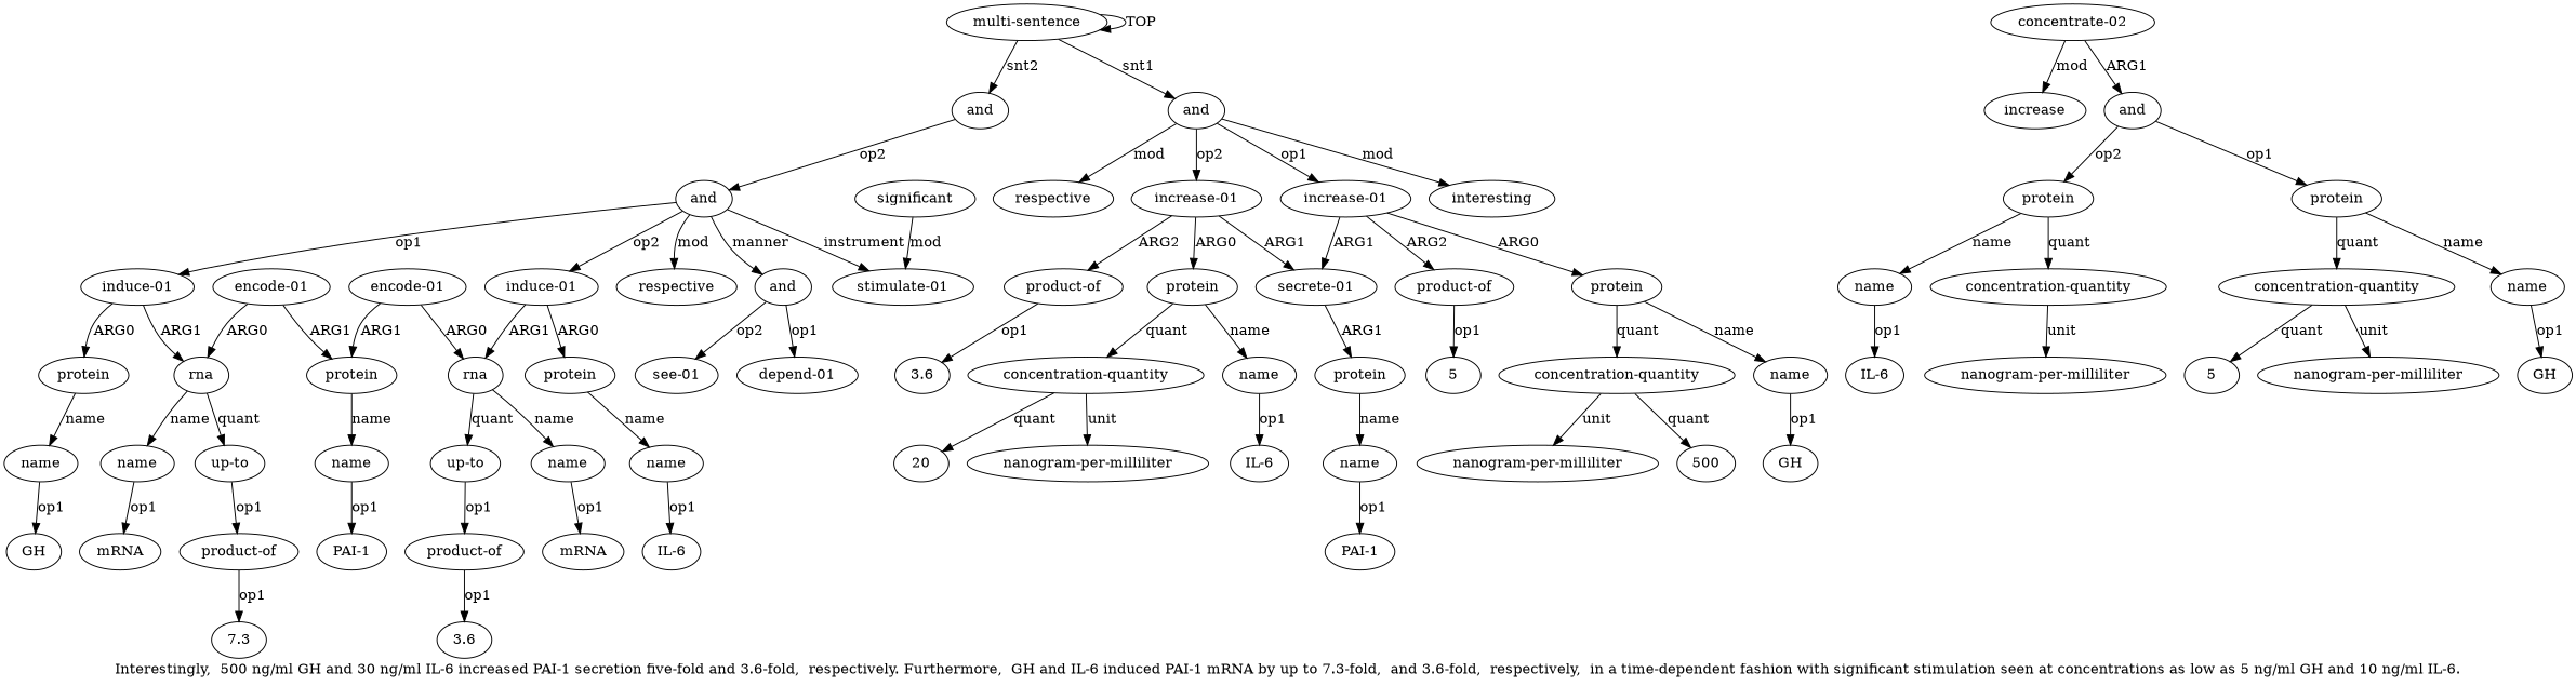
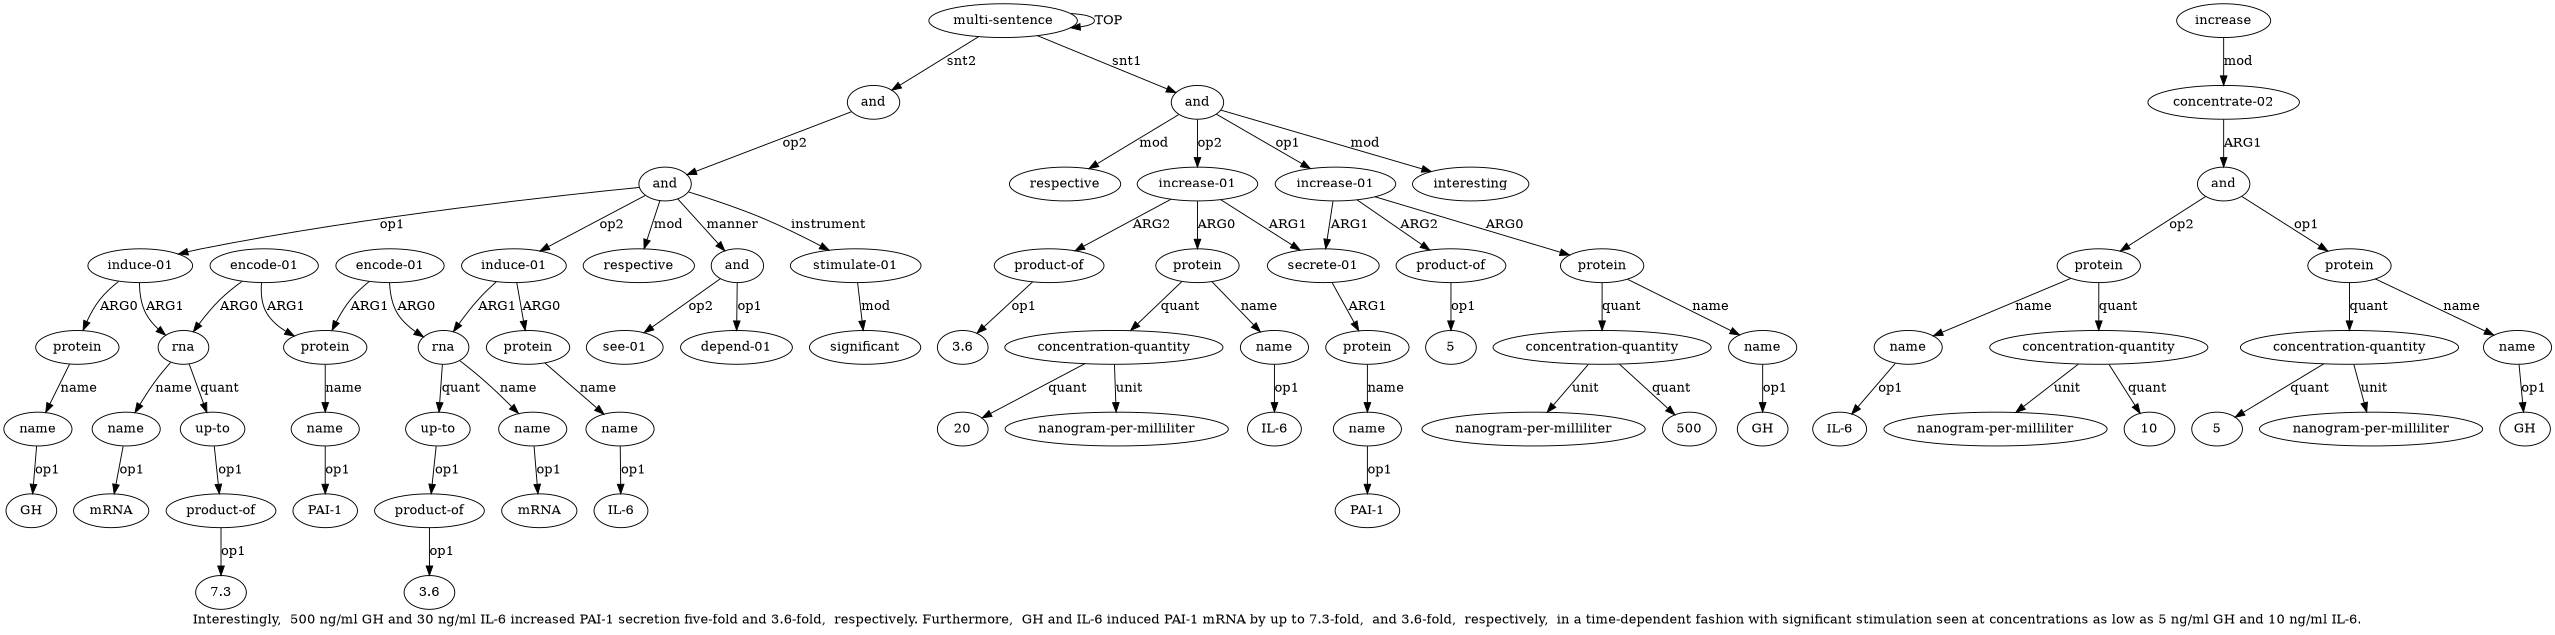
  digraph {
    label="Interestingly,  500 ng/ml GH and 30 ng/ml IL-6 increased PAI-1 secretion five-fold and 3.6-fold,  respectively. Furthermore,  GH and IL-6 induced PAI-1 mRNA by up to 7.3-fold,  and 3.6-fold,  respectively,  in a time-dependent fashion with significant stimulation seen at concentrations as low as 5 ng/ml GH and 10 ng/ml IL-6."
    node [color=black gold_ind=-1 gold_label=name test_ind=-1 test_label=name]
    edge [color=black gold_label=op1 test_label=op1]
    n1 [gold_ind=20 gold_label=and label=and test_ind=20 test_label=and]
    n2 [gold_ind=21 gold_label="induce-01" label="induce-01" test_ind=21 test_label="induce-01"]
    n3 [gold_ind=31 gold_label="induce-01" label="induce-01" test_ind=31 test_label="induce-01"]
    n4 [gold_ind=39 gold_label=respective label=respective test_ind=39 test_label=respective]
    n5 [gold_ind=42 gold_label=and label=and test_ind=42 test_label=and]
    n6 [gold_ind=40 gold_label="stimulate-01" label="stimulate-01" test_ind=40 test_label="stimulate-01"]
    n7 [gold_ind=22 gold_label=protein label=protein test_ind=22 test_label=protein]
    n8 [gold_ind=24 gold_label=rna label=rna test_ind=24 test_label=rna]
    n9 [gold_ind=34 gold_label=rna label=rna test_ind=34 test_label=rna]
    n10 [gold_ind=32 gold_label=protein label=protein test_ind=32 test_label=protein]
    n11 [gold_ind=45 gold_label="see-01" label="see-01" test_ind=45 test_label="see-01"]
    n12 [gold_ind=43 gold_label="depend-01" label="depend-01" test_ind=43 test_label="depend-01"]
    n13 [gold_ind=41 gold_label=significant label=significant test_ind=41 test_label=significant]
    n14 [gold_ind=23 label=name test_ind=23]
    n15 [gold_ind=25 label=name test_ind=25]
    n16 [gold_ind=29 gold_label="up-to" label="up-to" test_ind=29 test_label="up-to"]
    n17 [gold_ind=37 gold_label="up-to" label="up-to" test_ind=37 test_label="up-to"]
    n18 [gold_ind=35 label=name test_ind=35]
    n19 [gold_ind=33 label=name test_ind=33]
    n20 [gold_label=GH label=GH test_label=GH]
    n21 [gold_label=mRNA label=mRNA test_label=mRNA]
    n22 [gold_ind=30 gold_label="product-of" label="product-of" test_ind=30 test_label="product-of"]
    n23 [gold_label=7.3 label=7.3 test_label=7.3]
    n24 [gold_ind=26 gold_label="encode-01" label="encode-01" test_ind=26 test_label="encode-01"]
    n25 [gold_ind=27 gold_label=protein label=protein test_ind=27 test_label=protein]
    n26 [gold_ind=28 label=name test_ind=28]
    n27 [gold_label="PAI-1" label="PAI-1" test_label="PAI-1"]
    n28 [gold_label="IL-6" label="IL-6" test_label="IL-6"]
    n29 [gold_label=3.6 label=3.6 test_label=3.6]
    n30 [gold_ind=38 gold_label="product-of" label="product-of" test_ind=38 test_label="product-of"]
    n31 [gold_label=mRNA label=mRNA test_label=mRNA]
    n32 [gold_label=5 label=5 test_label=5]
    n33 [gold_label=3.6 label=3.6 test_label=3.6]
    n34 [gold_label=GH label=GH test_label=GH]
    n35 [gold_ind=36 gold_label="encode-01" label="encode-01" test_ind=36 test_label="encode-01"]
    n36 [gold_label=30 label=20 test_label=30]
    n37 [gold_ind=51 gold_label="nanogram-per-milliliter" label="nanogram-per-milliliter" test_ind=51 test_label="nanogram-per-milliliter"]
    n38 [gold_ind=50 gold_label="concentration-quantity" label="concentration-quantity" test_ind=50 test_label="concentration-quantity"]
    n39 [gold_ind=53 label=name test_ind=53]
    n40 [gold_label="IL-6" label="IL-6" test_label="IL-6"]
    n41 [gold_ind=52 gold_label=protein label=protein test_ind=52 test_label=protein]
    n42 [gold_ind=54 gold_label="concentration-quantity" label="concentration-quantity" test_ind=54 test_label="concentration-quantity"]
    n43 [gold_ind=55 gold_label="nanogram-per-milliliter" label="nanogram-per-milliliter" test_ind=55 test_label="nanogram-per-milliliter"]
+   n44 [gold_label=10 label=10 test_label=10]
    n45 [gold_ind=56 gold_label=low label=increase test_ind=56 test_label=low]
    n46 [gold_label="IL-6" label="IL-6" test_label="IL-6"]
    n47 [gold_label=GH label=GH test_label=GH]
    n48 [gold_ind=15 gold_label="nanogram-per-milliliter" label="nanogram-per-milliliter" test_ind=15 test_label="nanogram-per-milliliter"]
    n49 [gold_ind=14 gold_label="concentration-quantity" label="concentration-quantity" test_ind=14 test_label="concentration-quantity"]
    n50 [gold_ind=17 gold_label=respective label=respective test_ind=17 test_label=respective]
    n51 [gold_ind=16 gold_label="product-of" label="product-of" test_ind=16 test_label="product-of"]
    n52 [gold_ind=11 gold_label="increase-01" label="increase-01" test_ind=11 test_label="increase-01"]
    n53 [gold_ind=12 gold_label=protein label=protein test_ind=12 test_label=protein]
    n54 [gold_ind=7 gold_label="secrete-01" label="secrete-01" test_ind=7 test_label="secrete-01"]
    n55 [gold_ind=13 label=name test_ind=13]
    n56 [gold_ind=8 gold_label=protein label=protein test_ind=8 test_label=protein]
    n57 [gold_ind=9 label=name test_ind=9]
    n58 [gold_ind=10 gold_label="product-of" label="product-of" test_ind=10 test_label="product-of"]
    n59 [gold_label=5 label=5 test_label=5]
    n60 [gold_ind=19 gold_label=and label=and test_ind=19 test_label=and]
    n61 [gold_ind=18 gold_label=interesting label=interesting test_ind=18 test_label=interesting]
    n62 [gold_ind=1 gold_label=and label=and test_ind=1 test_label=and]
    n63 [gold_ind=2 gold_label="increase-01" label="increase-01" test_ind=2 test_label="increase-01"]
    n64 [gold_ind=3 gold_label=protein label=protein test_ind=3 test_label=protein]
    n65 [gold_ind=5 gold_label="concentration-quantity" label="concentration-quantity" test_ind=5 test_label="concentration-quantity"]
    n66 [gold_ind=4 label=name test_ind=4]
    n67 [gold_ind=0 gold_label="multi-sentence" label="multi-sentence" test_ind=0 test_label="multi-sentence"]
    n68 [gold_ind=6 gold_label="nanogram-per-milliliter" label="nanogram-per-milliliter" test_ind=6 test_label="nanogram-per-milliliter"]
    n69 [gold_label=500 label=500 test_label=500]
    n70 [gold_label="PAI-1" label="PAI-1" test_label="PAI-1"]
    n71 [gold_ind=46 gold_label="concentrate-02" label="concentrate-02" test_ind=46 test_label="concentrate-02"]
    n72 [gold_ind=47 gold_label=and label=and test_ind=47 test_label=and]
    n73 [gold_ind=48 gold_label=protein label=protein test_ind=48 test_label=protein]
    n74 [gold_ind=49 label=name test_ind=49]
    n1 -> n2 [label=op1]
    n1 -> n3 [gold_label=op2 label=op2 test_label=op2]
    n1 -> n4 [gold_label=mod label=mod test_label=mod]
    n1 -> n5 [gold_label=manner label=manner test_label=manner]
    n1 -> n6 [gold_label=instrument label=instrument test_label=instrument]
    n2 -> n7 [gold_label=ARG0 label=ARG0 test_label=ARG0]
    n2 -> n8 [gold_label=ARG1 label=ARG1 test_label=ARG1]
    n3 -> n9 [gold_label=ARG1 label=ARG1 test_label=ARG1]
    n3 -> n10 [gold_label=ARG0 label=ARG0 test_label=ARG0]
    n5 -> n11 [gold_label=op2 label=op2 test_label=op2]
    n5 -> n12 [label=op1]
-   n13 -> n6 [gold_label=mod label=mod test_label=mod]
+   n6 -> n13 [gold_label=mod label=mod test_label=mod]
    n7 -> n14 [gold_label=name label=name test_label=name]
    n8 -> n15 [gold_label=name label=name test_label=name]
    n8 -> n16 [gold_label=quant label=quant test_label=quant]
    n9 -> n17 [gold_label=quant label=quant test_label=quant]
    n9 -> n18 [gold_label=name label=name test_label=name]
    n10 -> n19 [gold_label=name label=name test_label=name]
    n14 -> n20 [label=op1]
    n15 -> n21 [label=op1]
    n16 -> n22 [label=op1]
    n17 -> n30 [label=op1]
    n18 -> n31 [label=op1]
    n19 -> n28 [label=op1]
    n22 -> n23 [label=op1]
    n24 -> n8 [gold_label=ARG0 label=ARG0 test_label=ARG0]
    n24 -> n25 [gold_label=ARG1 label=ARG1 test_label=ARG1]
    n25 -> n26 [gold_label=name label=name test_label=name]
    n26 -> n27 [label=op1]
    n30 -> n29 [label=op1]
    n35 -> n9 [gold_label=ARG0 label=ARG0 test_label=ARG0]
    n35 -> n25 [gold_label=ARG1 label=ARG1 test_label=ARG1]
    n38 -> n32 [gold_label=quant label=quant test_label=quant]
    n38 -> n37 [gold_label=unit label=unit test_label=unit]
    n39 -> n40 [label=op1]
    n41 -> n39 [gold_label=name label=name test_label=name]
    n41 -> n42 [gold_label=quant label=quant test_label=quant]
    n42 -> n43 [gold_label=unit label=unit test_label=unit]
+   n42 -> n44 [gold_label=quant label=quant test_label=quant]
    n49 -> n36 [gold_label=quant label=quant test_label=quant]
    n49 -> n48 [gold_label=unit label=unit test_label=unit]
    n51 -> n33 [label=op1]
    n52 -> n51 [gold_label=ARG2 label=ARG2 test_label=ARG2]
    n52 -> n53 [gold_label=ARG0 label=ARG0 test_label=ARG0]
    n52 -> n54 [gold_label=ARG1 label=ARG1 test_label=ARG1]
    n53 -> n49 [gold_label=quant label=quant test_label=quant]
    n53 -> n55 [gold_label=name label=name test_label=name]
    n54 -> n56 [gold_label=ARG1 label=ARG1 test_label=ARG1]
    n55 -> n46 [label=op1]
    n56 -> n57 [gold_label=name label=name test_label=name]
    n57 -> n70 [label=op1]
    n58 -> n59 [label=op1]
    n60 -> n1 [gold_label=op2 label=op2 test_label=op2]
    n62 -> n50 [gold_label=mod label=mod test_label=mod]
    n62 -> n52 [gold_label=op2 label=op2 test_label=op2]
    n62 -> n61 [gold_label=mod label=mod test_label=mod]
    n62 -> n63 [label=op1]
    n63 -> n54 [gold_label=ARG1 label=ARG1 test_label=ARG1]
    n63 -> n58 [gold_label=ARG2 label=ARG2 test_label=ARG2]
    n63 -> n64 [gold_label=ARG0 label=ARG0 test_label=ARG0]
    n64 -> n65 [gold_label=quant label=quant test_label=quant]
    n64 -> n66 [gold_label=name label=name test_label=name]
    n65 -> n68 [gold_label=unit label=unit test_label=unit]
    n65 -> n69 [gold_label=quant label=quant test_label=quant]
    n66 -> n47 [label=op1]
    n67 -> n60 [gold_label=snt2 label=snt2 test_label=snt2]
    n67 -> n62 [gold_label=snt1 label=snt1 test_label=snt1]
    n67 -> n67 [gold_label=TOP label=TOP test_label=TOP]
-   n71 -> n45 [gold_label=mod label=mod test_label=mod]
+   n45 -> n71 [gold_label=mod label=mod test_label=mod]
    n71 -> n72 [gold_label=ARG1 label=ARG1 test_label=ARG1]
    n72 -> n41 [gold_label=op2 label=op2 test_label=op2]
    n72 -> n73 [label=op1]
    n73 -> n38 [gold_label=quant label=quant test_label=quant]
    n73 -> n74 [gold_label=name label=name test_label=name]
    n74 -> n34 [label=op1]
  }
